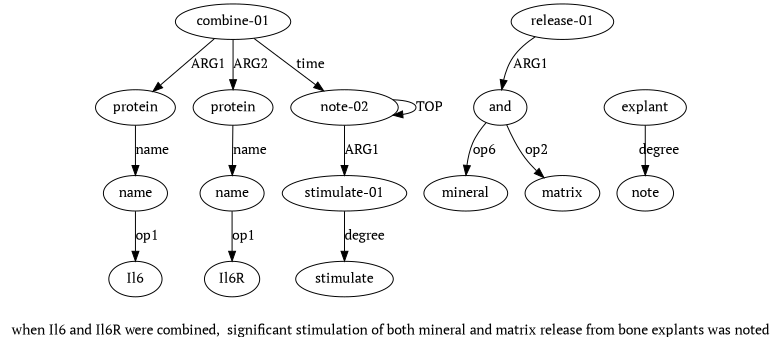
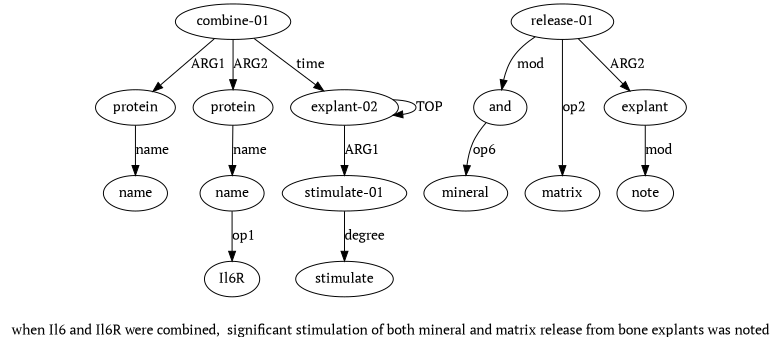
  digraph {
    fontname="PT Serif"
    label="when Il6 and Il6R were combined,  significant stimulation of both mineral and matrix release from bone explants was noted"
    node [color=black fontname="PT Serif" gold_ind=-1 gold_label=name test_ind=-1 test_label=name]
    edge [color=black fontname="PT Serif" gold_label=op1 test_label=op1]
    n1 [gold_label=Il6R label=Il6R test_label=Il6R]
    n2 [gold_ind=11 label=name test_ind=11]
-   n3 [gold_label=Il6 label=Il6 test_label=Il6]
    n4 [gold_ind=10 gold_label=protein label=protein test_ind=10 test_label=protein]
    n5 [gold_ind=13 label=name test_ind=13]
    n6 [gold_ind=12 gold_label=protein label=protein test_ind=12 test_label=protein]
    n7 [gold_ind=1 gold_label="stimulate-01" label="stimulate-01" test_ind=1 test_label="stimulate-01"]
    n8 [gold_ind=8 gold_label=significant label=stimulate test_ind=8 test_label=significant]
    n9 [gold_ind=2 gold_label="release-01" label="release-01" test_ind=2 test_label="release-01"]
    n10 [gold_ind=3 gold_label=and label=and test_ind=3 test_label=and]
    n11 [gold_ind=6 gold_label=explant label=explant test_ind=6 test_label=explant]
    n12 [gold_ind=5 gold_label=matrix label=matrix test_ind=5 test_label=matrix]
    n13 [gold_ind=4 gold_label=mineral label=mineral test_ind=4 test_label=mineral]
    n14 [gold_ind=7 gold_label=bone label=note test_ind=7 test_label=bone]
-   n15 [gold_ind=0 gold_label="note-02" label="note-02" test_ind=0 test_label="note-02"]
+   n15 [gold_ind=0 gold_label="note-02" label="explant-02" test_ind=0 test_label="note-02"]
    n16 [gold_ind=9 gold_label="combine-01" label="combine-01" test_ind=9 test_label="combine-01"]
-   n2 -> n3 [label=op1]
    n4 -> n2 [gold_label=name label=name test_label=name]
    n5 -> n1 [label=op1]
    n6 -> n5 [gold_label=name label=name test_label=name]
    n7 -> n8 [gold_label=degree label=degree test_label=degree]
-   n9 -> n10 [gold_label=ARG1 label=ARG1 test_label=ARG1]
-   n10 -> n12 [gold_label=op2 label=op2 test_label=op2]
+   n9 -> n10 [gold_label=ARG1 label=mod test_label=ARG1]
+   n9 -> n11 [gold_label=ARG2 label=ARG2 test_label=ARG2]
+   n9 -> n12 [gold_label=op2 label=op2 test_label=op2]
    n10 -> n13 [label=op6]
-   n11 -> n14 [gold_label=mod label=degree test_label=mod]
+   n11 -> n14 [gold_label=mod label=mod test_label=mod]
    n15 -> n7 [gold_label=ARG1 label=ARG1 test_label=ARG1]
    n15 -> n15 [gold_label=TOP label=TOP test_label=TOP]
    n16 -> n4 [gold_label=ARG1 label=ARG1 test_label=ARG1]
    n16 -> n6 [gold_label=ARG2 label=ARG2 test_label=ARG2]
    n16 -> n15 [gold_label=time label=time test_label=time]
  }
